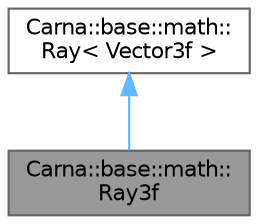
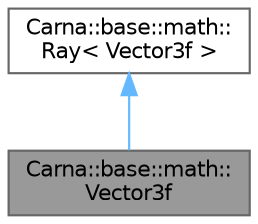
  digraph {
    node [color=gray40 fontname=Helvetica fontsize=10 shape=box style=filled]
-   n1 [fillcolor=grey60 fontcolor=black height=0.2 label="Carna::base::math::\lRay3f" width=0.4]
+   n1 [fillcolor=grey60 fontcolor=black height=0.2 label="Carna::base::math::\lVector3f" width=0.4]
    n2 [fillcolor=white height=0.2 label="Carna::base::math::\lRay\< Vector3f \>" width=0.4]
    n2 -> n1 [color=steelblue1 dir=back fontname=Helvetica fontsize=10 labelfontname=Helvetica labelfontsize=10 style=solid]
  }
